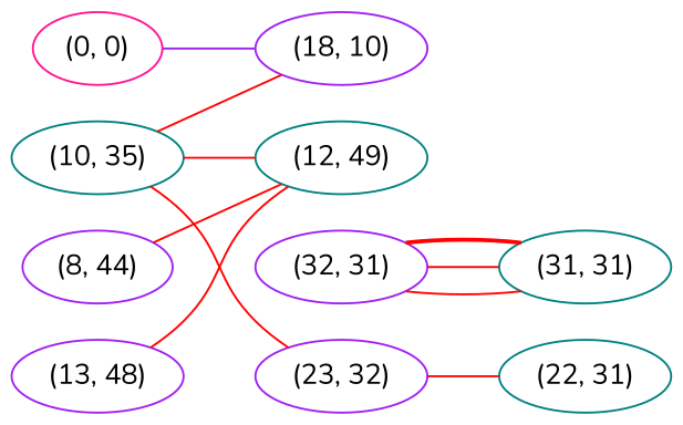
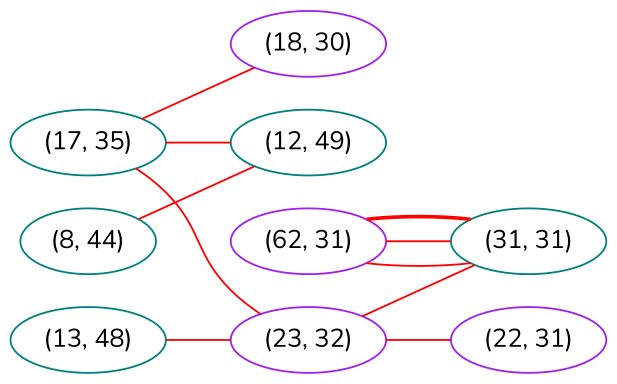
  graph {
    fontname=Nunito
    rankdir=LR
    node [color=purple fontname=Nunito]
    edge [color=red fontname=Nunito style=solid weight=1]
-   "(0, 0)" [color=deeppink]
-   "(18, 30)" [label="(18, 10)"]
+   "(18, 30)"
    "(31, 31)" [color=teal]
-   "(32, 31)"
+   "(32, 31)" [label="(62, 31)"]
    n5 [color=teal label="(12, 49)"]
-   "(8, 44)"
-   "(13, 48)"
-   "(17, 35)" [color=teal label="(10, 35)"]
+   "(8, 44)" [color=teal]
+   "(13, 48)" [color=teal]
+   "(17, 35)" [color=teal]
    "(23, 32)"
-   "(22, 31)" [color=teal]
-   "(0, 0)" -- "(18, 30)" [color=purple weight=4]
+   "(22, 31)"
    "(32, 31)" -- "(31, 31)"
    "(32, 31)" -- "(31, 31)"
    "(32, 31)" -- "(31, 31)" [style=bold]
    "(8, 44)" -- n5
-   "(13, 48)" -- n5
+   "(13, 48)" -- "(23, 32)"
    "(17, 35)" -- "(18, 30)"
    "(17, 35)" -- n5
    "(17, 35)" -- "(23, 32)"
+   "(23, 32)" -- "(31, 31)"
    "(23, 32)" -- "(22, 31)"
  }
